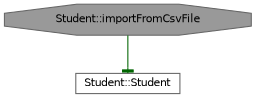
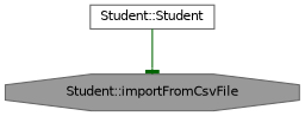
  digraph {
    rankdir=TB
    node [fontname=Helvetica fontsize=10 style=filled]
    n1 [color=gray40 fillcolor=grey60 fontcolor=black height=0.2 label="Student::importFromCsvFile" shape=octagon width=0.4]
    n2 [color=grey40 fillcolor=white height=0.2 label="Student::Student" shape=box width=0.4]
-   n1 -> n2 [color=darkgreen fontname=Helvetica fontsize=10 labelfontname=Helvetica labelfontsize=10 style=solid arrowhead=tee]
+   n2 -> n1 [color=darkgreen fontname=Helvetica fontsize=10 labelfontname=Helvetica labelfontsize=10 style=solid arrowhead=tee]
  }
